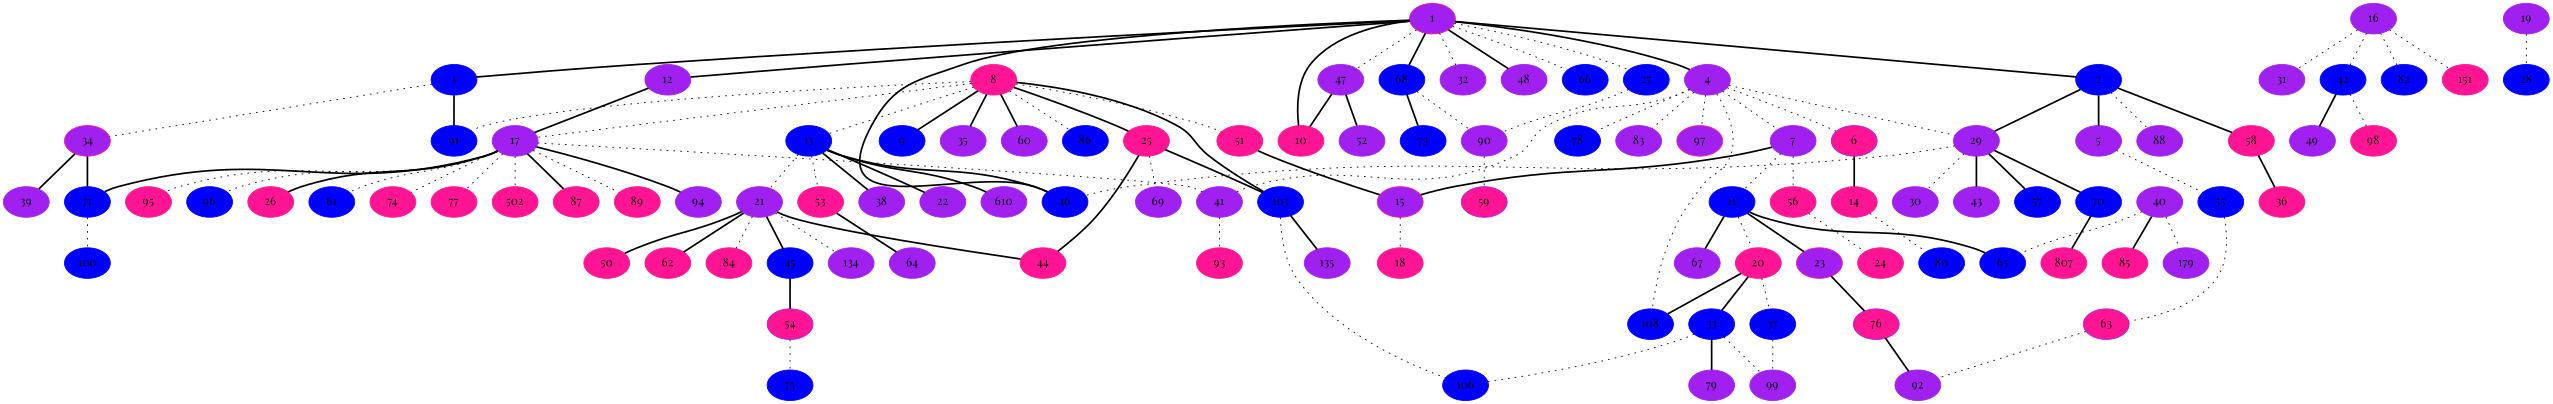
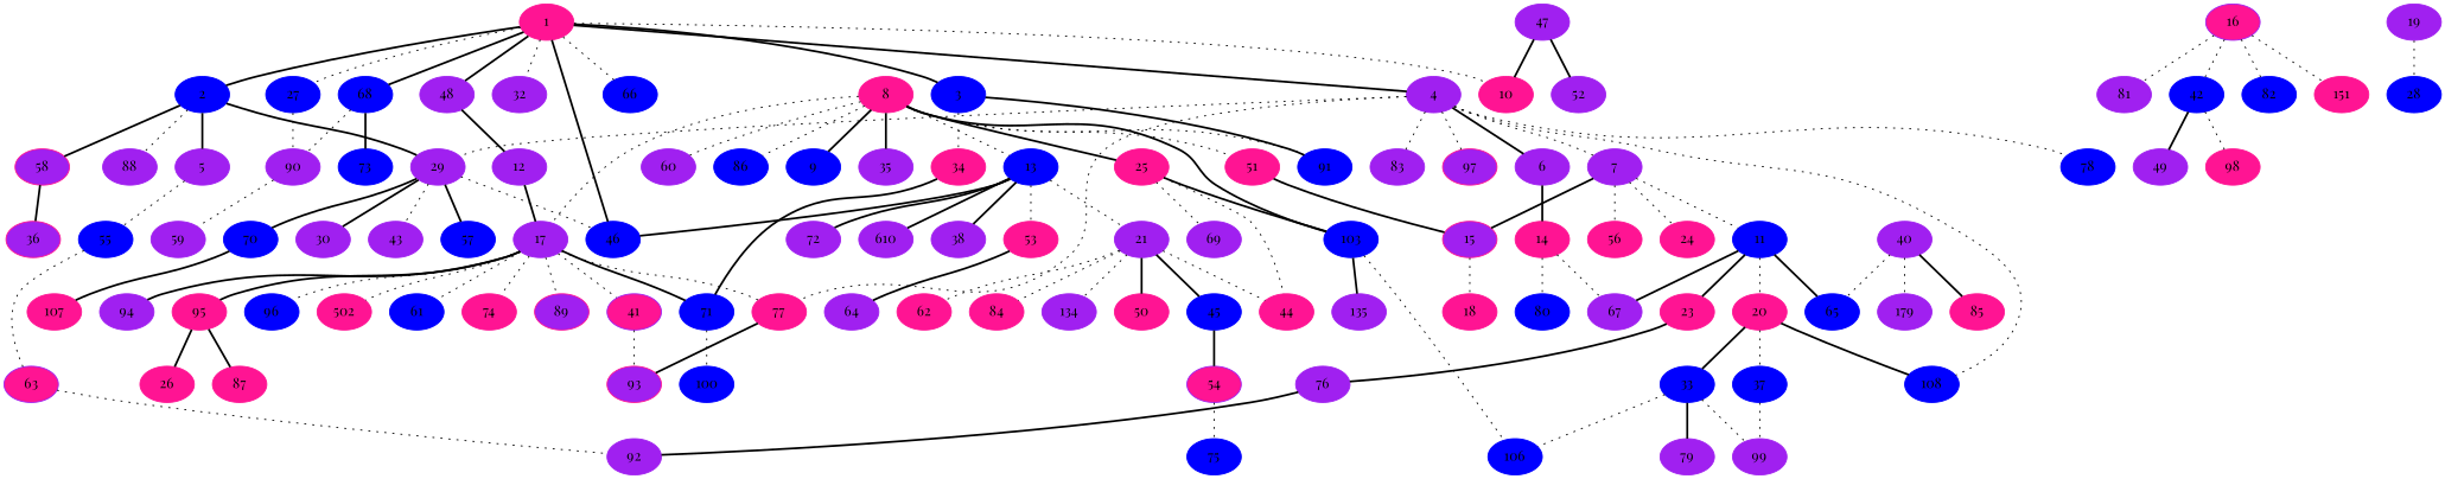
  graph {
    fontname="Playfair Display"
    node [color=purple fontname="Playfair Display" style=filled]
    edge [fontname="Playfair Display" style=dotted]
-   1 [color=deeppink fillcolor=purple]
+   1 [color=deeppink]
    2 [color=blue]
    3 [color=blue]
    4
    10 [color=deeppink]
    12
    27 [color=blue]
    32
    46 [color=blue]
    47
    48
    66 [color=blue]
    68 [color=blue]
    5
    29
-   58 [color=deeppink]
+   58 [color=deeppink fillcolor=purple]
    88
-   34 [color=deeppink fillcolor=purple]
+   34 [color=deeppink]
    91 [color=blue]
-   6 [fillcolor=deeppink]
+   6
    7
-   41
+   41 [fillcolor=deeppink]
    78 [color=blue]
    83
    97 [color=deeppink fillcolor=purple]
    108 [color=blue]
    17
    90
-   36 [color=deeppink]
+   36 [color=deeppink fillcolor=purple]
    52
    50 [color=deeppink]
    73 [color=blue]
    55 [color=blue]
    30
    43
    57 [color=blue]
    70 [color=blue]
    71 [color=blue]
-   39
    14 [color=deeppink]
    11 [color=blue]
    15 [color=deeppink fillcolor=purple]
    24 [color=deeppink]
    56 [color=deeppink]
-   93 [color=deeppink]
+   93 [color=deeppink fillcolor=purple]
    63 [fillcolor=deeppink]
    67
    80 [color=blue]
    8 [color=deeppink]
    9 [color=blue]
    13 [color=blue]
    25 [color=deeppink]
    35
    51 [color=deeppink]
    60
    86 [color=blue]
    103 [color=blue]
    20 [color=deeppink]
-   23 [color=deeppink fillcolor=purple]
+   23 [color=deeppink]
    65 [color=blue]
    18 [color=deeppink]
    21
    38
    53 [color=deeppink]
-   72 [label=22]
+   72
    n66 [label=610]
-   16
-   31
+   16 [fillcolor=deeppink]
+   31 [label=81]
    42 [color=blue]
    82 [color=blue]
    n71 [color=deeppink label=151]
    26 [color=deeppink]
    61 [color=blue]
    74 [color=deeppink]
    77 [color=deeppink]
    87 [color=deeppink]
-   89 [color=deeppink]
+   89 [color=deeppink fillcolor=purple]
    94
    95 [color=deeppink]
    96 [color=blue]
    n81 [color=deeppink label=502]
    44 [color=deeppink]
    69
    106 [color=blue]
    n85 [label=135]
    33 [color=blue]
    37 [color=blue]
-   76 [fillcolor=deeppink]
+   76
    40
    85 [color=deeppink]
    n91 [label=179]
    45 [color=blue]
    62 [color=deeppink]
    84 [color=deeppink]
    n95 [label=134]
    64
    49
    98 [color=deeppink]
    28 [color=blue]
    19
    100 [color=blue]
    79
    99
    54 [fillcolor=deeppink]
    92
-   59 [fillcolor=deeppink]
-   107 [color=deeppink label=807]
+   59
+   107 [color=deeppink]
    75 [color=blue]
    1 -- 2 [style=bold]
    1 -- 3 [style=bold]
    1 -- 4 [style=bold]
-   1 -- 10 [style=bold]
-   1 -- 12 [style=bold]
+   1 -- 10
+   48 -- 12 [style=bold]
    1 -- 27
    1 -- 32
    1 -- 46 [style=bold]
-   1 -- 47
    1 -- 48 [style=bold]
    1 -- 66
    1 -- 68 [style=bold]
    2 -- 5 [style=bold]
    2 -- 29 [style=bold]
    2 -- 58 [style=bold]
    2 -- 88
    3 -- 34
    3 -- 91 [style=bold]
    4 -- 29
-   4 -- 6
+   4 -- 6 [style=bold]
    4 -- 7
-   4 -- 41
+   4 -- 77
    4 -- 78
    4 -- 83
    4 -- 97
    4 -- 108
    12 -- 17 [style=bold]
    27 -- 90
    47 -- 10 [style=bold]
    47 -- 52 [style=bold]
    68 -- 90
    68 -- 73 [style=bold]
    5 -- 55
    29 -- 46
-   29 -- 30
-   29 -- 43 [style=bold]
+   29 -- 30 [style=bold]
+   29 -- 43
    29 -- 57 [style=bold]
    29 -- 70 [style=bold]
    58 -- 36 [style=bold]
    34 -- 71 [style=bold]
-   34 -- 39 [style=bold]
    6 -- 14 [style=bold]
    7 -- 11
    7 -- 15 [style=bold]
-   56 -- 24
+   7 -- 24
    7 -- 56
    41 -- 93
    17 -- 41
    17 -- 71 [style=bold]
-   17 -- 26 [style=bold]
+   95 -- 26 [style=bold]
    17 -- 61
    17 -- 74
    17 -- 77
-   17 -- 87 [style=bold]
+   95 -- 87 [style=bold]
    17 -- 89
    17 -- 94 [style=bold]
-   17 -- 95
+   17 -- 95 [style=bold]
    17 -- 96
    17 -- n81
    90 -- 59
    55 -- 63
    70 -- 107 [style=bold]
    71 -- 100
+   14 -- 67
    14 -- 80
    11 -- 67 [style=bold]
    11 -- 20
    11 -- 23 [style=bold]
    11 -- 65 [style=bold]
    15 -- 18
    63 -- 92
    8 -- 91
    8 -- 17
    8 -- 9 [style=bold]
    8 -- 13
    8 -- 25 [style=bold]
    8 -- 35 [style=bold]
    8 -- 51
-   8 -- 60 [style=bold]
+   8 -- 60
    8 -- 86
    8 -- 103 [style=bold]
    13 -- 46 [style=bold]
    13 -- 21
    13 -- 38 [style=bold]
    13 -- 53
    13 -- 72 [style=bold]
    13 -- n66 [style=bold]
    25 -- 103 [style=bold]
-   25 -- 44 [style=bold]
+   25 -- 44
    25 -- 69
    51 -- 15 [style=bold]
    103 -- 106
    103 -- n85 [style=bold]
    20 -- 108 [style=bold]
    20 -- 33 [style=bold]
    20 -- 37
    23 -- 76 [style=bold]
    21 -- 50 [style=bold]
-   21 -- 44 [style=bold]
+   21 -- 44
    21 -- 45 [style=bold]
-   21 -- 62 [style=bold]
+   21 -- 62
    21 -- 84
    21 -- n95
    53 -- 64 [style=bold]
    16 -- 31
    16 -- 42
    16 -- 82
    16 -- n71
    42 -- 49 [style=bold]
    42 -- 98
+   77 -- 93 [style=bold]
    33 -- 106
    33 -- 79 [style=bold]
    33 -- 99
    37 -- 99
    76 -- 92 [style=bold]
    40 -- 65
    40 -- 85 [style=bold]
    40 -- n91
    45 -- 54 [style=bold]
    19 -- 28
    54 -- 75
  }
